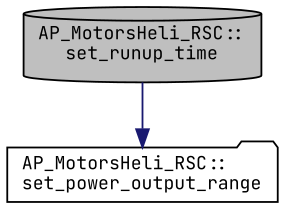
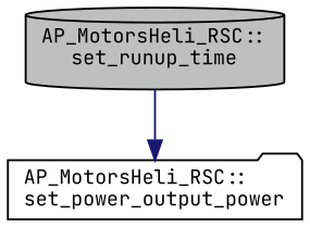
  digraph {
    rankdir=TB
    fontname="JetBrains Mono"
    node [color=black fontname="JetBrains Mono" fontsize=10 style=filled]
    n1 [fillcolor=grey75 fontcolor=black height=0.2 label="AP_MotorsHeli_RSC::\lset_runup_time" shape=cylinder width=0.4]
-   n2 [fillcolor=white height=0.2 label="AP_MotorsHeli_RSC::\lset_power_output_range" shape=folder width=0.4]
+   n2 [fillcolor=white height=0.2 label="AP_MotorsHeli_RSC::\lset_power_output_power" shape=folder width=0.4]
    n1 -> n2 [color=midnightblue fontname="JetBrains Mono" fontsize=10 labelfontname=Helvetica labelfontsize=10 style=solid]
  }
